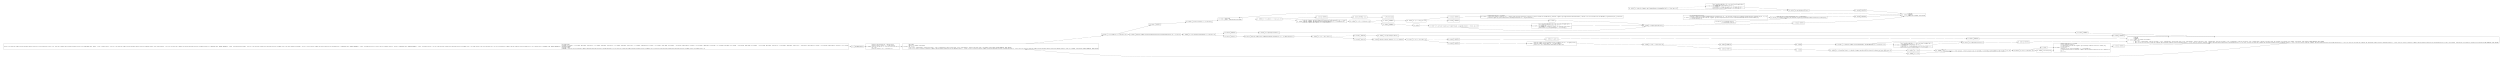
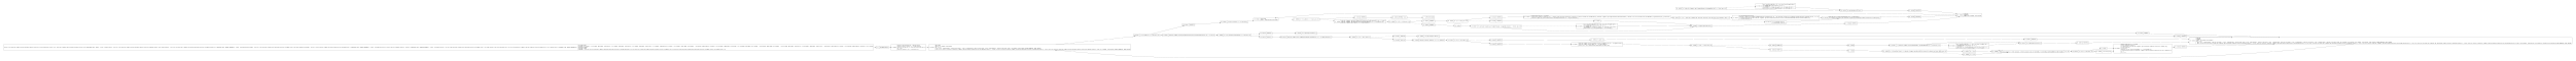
  digraph {
    fontname="Liberation Mono"
    rankdir=LR
    node [fontname="Liberation Mono" shape=record]
    edge [fontname="Liberation Mono"]
    n1 [label="{0\:\ ?|MTH_ENTER_BLOCK\l}"]
    n2 [label="{2\:\ 0x0000|android.view.ViewGroup r8 = getContainer()\landroid.content.Context r9 = r8.getContext()\ljava.util.ArrayList r0 = new java.util.ArrayList\<\>()\lr0 = null\ljava.util.Iterator r11 = r23.iterator()\l}"]
    n3 [label="{3\:\ 0x0015|LOOP_START\lLOOP:0: B:3:0x0015\-\>B:58:0x0015\lPHI: r0 r11 \l  PHI: (r0v2 'viewToAnimate' android.view.View) = (r0v1 'viewToAnimate' android.view.View), (r0v3 'viewToAnimate' android.view.View) binds: [B:2:0x0000, B:58:0x0015] A[DONT_GENERATE, DONT_INLINE]\l  PHI: (r11v1 java.util.Iterator\<androidx.fragment.app.DefaultSpecialEffectsController$AnimationInfo\>) = (r11v0 java.util.Iterator\<androidx.fragment.app.DefaultSpecialEffectsController$AnimationInfo\>), (r11v8 java.util.Iterator\<androidx.fragment.app.DefaultSpecialEffectsController$AnimationInfo\>) binds: [B:2:0x0000, B:58:0x0015] A[DONT_GENERATE, DONT_INLINE]\l}"]
    n4 [label="{4\:\ 0x001c|if (r11.hasNext() == false) goto L42\l}"]
    n5 [label="{5\:\ 0x001e|androidx.fragment.app.DefaultSpecialEffectsController$AnimationInfo r12 = r11.next()\l}"]
    n6 [label="{50\:\ 0x00cf|SYNTHETIC\l}"]
    n7 [label="{6\:\ 0x0029|if (r12.isVisibilityUnchanged() == false) goto L6\l}"]
    n8 [label="{29\:\ 0x00cf|java.util.Iterator r1 = r0.iterator()\l}"]
    n9 [label="{49\:\ 0x0031|SYNTHETIC\l}"]
    n10 [label="{52\:\ 0x002b|SYNTHETIC\l}"]
    n11 [label="{8\:\ 0x0031|androidx.fragment.app.FragmentAnim$AnimationOrAnimator r13 = r12.getAnimation(r9)\l}"]
    n12 [label="{7\:\ 0x002b|r12.completeSpecialEffect()\l}"]
    n13 [label="{9\:\ 0x0035|if (r13 != null) goto L9\l}"]
    n14 [label="{51\:\ 0x003d|SYNTHETIC\l}"]
    n15 [label="{53\:\ 0x0037|SYNTHETIC\l}"]
    n16 [label="{11\:\ 0x003d|android.animation.Animator r14 = r13.animator\l}"]
    n17 [label="{10\:\ 0x0037|r12.completeSpecialEffect()\l}"]
    n18 [label="{12\:\ 0x003f|if (r14 != null) goto L12\l}"]
    n19 [label="{54\:\ 0x0047|SYNTHETIC\l}"]
    n20 [label="{56\:\ 0x0041|SYNTHETIC\l}"]
    n21 [label="{14\:\ 0x0047|androidx.fragment.app.SpecialEffectsController$Operation r15 = r12.getOperation()\landroidx.fragment.app.Fragment r6 = r15.getFragment()\lboolean r16 = java.lang.Boolean.TRUE.equals(r26.get(r15))\l}"]
    n22 [label="{13\:\ 0x0041|r0.add(r12)\l}"]
    n23 [label="{15\:\ 0x005b|if (r16 == false) goto L15\l}"]
    n24 [label="{55\:\ 0x0080|SYNTHETIC\l}"]
    n25 [label="{57\:\ 0x005d|SYNTHETIC\l}"]
    n26 [label="{20\:\ 0x0080}"]
    n27 [label="{16\:\ 0x005d}"]
    n28 [label="{21\:\ 0x0088|if (r15.getFinalState() != androidx.fragment.app.SpecialEffectsController.Operation.State.GONE) goto L26\l}"]
    n29 [label="{22\:\ 0x008a|r0 = true\l}"]
    n30 [label="{23\:\ 0x008c|r0 = false\l}"]
    n31 [label="{24\:\ 0x008d|PHI: r0 \l  PHI: (r0v6 boolean) = (r0v5 boolean), (r0v10 boolean) binds: [B:23:0x008c, B:22:0x008a] A[DONT_GENERATE, DONT_INLINE]\l|r18 = r0\l}"]
    n32 [label="{25\:\ 0x008f|if (r18 == false) goto L25\l}"]
    n33 [label="{26\:\ 0x0091|r24.remove(r15)\l}"]
    n34 [label="{27\:\ 0x0097}"]
    n35 [label="{28\:\ 0x0099|android.view.View r3 = r6.mView\lr8.startViewTransition(r2)\lr14.addListener(new androidx.fragment.app.DefaultSpecialEffectsController.C03032(r22))\lr14.setTarget(r3)\lr14.start()\landroidx.core.os.CancellationSignal r1 = r12.getSignal()\lr1.setOnCancelListener(new androidx.fragment.app.DefaultSpecialEffectsController.C03043(r22))\lr0 = 1\lr11 = r11\l}"]
    n36 [label="{59\:\ 0x0015|SYNTHETIC\l}"]
    n37 [label="{58\:\ 0x0015|LOOP_END\lSYNTHETIC\lLOOP:0: B:3:0x0015\-\>B:58:0x0015\lPHI: r0 r11 \l  PHI: (r0v3 'viewToAnimate' android.view.View) = (r0v2 'viewToAnimate' android.view.View), (r0v2 'viewToAnimate' android.view.View), (r0v2 'viewToAnimate' android.view.View), (r0v2 'viewToAnimate' android.view.View), (r0v9 'viewToAnimate' android.view.View) binds: [B:63:0x0015, B:62:0x0015, B:61:0x0015, B:60:0x0015, B:59:0x0015] A[DONT_GENERATE, DONT_INLINE]\l  PHI: (r11v8 java.util.Iterator\<androidx.fragment.app.DefaultSpecialEffectsController$AnimationInfo\>) = (r11v1 java.util.Iterator\<androidx.fragment.app.DefaultSpecialEffectsController$AnimationInfo\>), (r11v1 java.util.Iterator\<androidx.fragment.app.DefaultSpecialEffectsController$AnimationInfo\>), (r11v1 java.util.Iterator\<androidx.fragment.app.DefaultSpecialEffectsController$AnimationInfo\>), (r11v1 java.util.Iterator\<androidx.fragment.app.DefaultSpecialEffectsController$AnimationInfo\>), (r11v10 java.util.Iterator\<androidx.fragment.app.DefaultSpecialEffectsController$AnimationInfo\>) binds: [B:63:0x0015, B:62:0x0015, B:61:0x0015, B:60:0x0015, B:59:0x0015] A[DONT_GENERATE, DONT_INLINE]\l}"]
    n38 [label="{17\:\ 0x0061|if (androidx.fragment.app.FragmentManager.isLoggingEnabled(2) == false) goto L31\l}"]
    n39 [label="{18\:\ 0x0063|java.lang.StringBuilder r1 = new java.lang.StringBuilder()\lr1.append(\"Ignoring Animator set on \")\lr1.append(r6)\lr1.append(\" as this Fragment was involved in a Transition.\")\landroid.util.Log.v(\"FragmentManager\", r1.toString())\l}"]
    n40 [label="{19\:\ 0x007c|r12.completeSpecialEffect()\l}"]
    n41 [label="{60\:\ 0x0015|SYNTHETIC\l}"]
    n42 [label="{61\:\ 0x0015|SYNTHETIC\l}"]
    n43 [label="{62\:\ 0x0015|SYNTHETIC\l}"]
    n44 [label="{63\:\ 0x0015|SYNTHETIC\l}"]
    n45 [label="{30\:\ 0x00d3|LOOP_START\lLOOP:1: B:30:0x00d3\-\>B:69:0x00d3\l}"]
    n46 [label="{31\:\ 0x00d7|if (r1.hasNext() == false) goto L70\l}"]
    n47 [label="{32\:\ 0x00d9|androidx.fragment.app.DefaultSpecialEffectsController$AnimationInfo r4 = r1.next()\landroidx.fragment.app.SpecialEffectsController$Operation r5 = r4.getOperation()\landroidx.fragment.app.Fragment r6 = r5.getFragment()\l}"]
    n48 [label="{64\:\ 0x0174|SYNTHETIC\l}"]
    n49 [label="{33\:\ 0x00e9|if (r25 == false) goto L48\l}"]
    n50 [label="{48\:\ 0x0174|RETURN\l|return\l}"]
    n51 [label="{65\:\ 0x010c|SYNTHETIC\l}"]
    n52 [label="{66\:\ 0x00eb|SYNTHETIC\l}"]
    n53 [label="{38\:\ 0x010c|if (r0 == null) goto L50\l}"]
    n54 [label="{34\:\ 0x00eb}"]
    n55 [label="{67\:\ 0x012f|SYNTHETIC\l}"]
    n56 [label="{68\:\ 0x010e|SYNTHETIC\l}"]
    n57 [label="{43\:\ 0x012f|android.view.View r11 = r6.mView\landroid.view.animation.Animation r12 = (android.view.animation.Animation) androidx.core.util.Preconditions.checkNotNull(((androidx.fragment.app.FragmentAnim.AnimationOrAnimator) androidx.core.util.Preconditions.checkNotNull(r4.getAnimation(r9))).animation)\landroidx.fragment.app.SpecialEffectsController$Operation$State r13 = r5.getFinalState()\l}"]
    n58 [label="{39\:\ 0x010e}"]
+   n59 [label="{44\:\ 0x014a|if (r13 == androidx.fragment.app.SpecialEffectsController.Operation.State.REMOVED) goto L57\l}"]
    n60 [label="{45\:\ 0x014c|r11.startAnimation(r12)\lr4.completeSpecialEffect()\l}"]
    n61 [label="{46\:\ 0x0153|r8.startViewTransition(r11)\landroidx.fragment.app.FragmentAnim$EndViewTransitionAnimation r14 = new androidx.fragment.app.FragmentAnim.EndViewTransitionAnimation(r12, r8, r11)\lr14.setAnimationListener(new androidx.fragment.app.DefaultSpecialEffectsController.animationAnimation$AnimationListenerC03054(r22))\lr11.startAnimation(r14)\l}"]
    n62 [label="{47\:\ 0x0166|androidx.core.os.CancellationSignal r14 = r4.getSignal()\lr14.setOnCancelListener(new androidx.fragment.app.DefaultSpecialEffectsController.C03075(r22))\l}"]
    n63 [label="{70\:\ 0x00d3|SYNTHETIC\l}"]
    n64 [label="{69\:\ 0x00d3|LOOP_END\lSYNTHETIC\lLOOP:1: B:30:0x00d3\-\>B:69:0x00d3\l}"]
    n65 [label="{37\:\ 0x0108|r4.completeSpecialEffect()\l}"]
    n66 [label="{40\:\ 0x0112|if (androidx.fragment.app.FragmentManager.isLoggingEnabled(2) == false) goto L62\l}"]
    n67 [label="{41\:\ 0x0114|java.lang.StringBuilder r12 = new java.lang.StringBuilder()\lr12.append(\"Ignoring Animation set on \")\lr12.append(r6)\lr12.append(\" as Animations cannot run alongside Animators.\")\landroid.util.Log.v(\"FragmentManager\", r12.toString())\l}"]
    n68 [label="{42\:\ 0x012b|r4.completeSpecialEffect()\l}"]
    n69 [label="{71\:\ 0x00d3|SYNTHETIC\l}"]
    n70 [label="{35\:\ 0x00ef|if (androidx.fragment.app.FragmentManager.isLoggingEnabled(2) == false) goto L68\l}"]
    n71 [label="{36\:\ 0x00f1|java.lang.StringBuilder r12 = new java.lang.StringBuilder()\lr12.append(\"Ignoring Animation set on \")\lr12.append(r6)\lr12.append(\" as Animations cannot run alongside Transitions.\")\landroid.util.Log.v(\"FragmentManager\", r12.toString())\l}"]
    n72 [label="{72\:\ 0x00d3|SYNTHETIC\l}"]
    n73 [label="{1\:\ ?|MTH_EXIT_BLOCK\l}"]
    n74 [label="{private void androidx.fragment.app.DefaultSpecialEffectsController.startAnimations((r22v0 'this' androidx.fragment.app.DefaultSpecialEffectsController A[IMMUTABLE_TYPE, THIS]), (r23v0 'animationInfos' java.util.List\<androidx.fragment.app.DefaultSpecialEffectsController$AnimationInfo\> A[D('animationInfos' java.util.List\<androidx.fragment.app.DefaultSpecialEffectsController$AnimationInfo\>), IMMUTABLE_TYPE, METHOD_ARGUMENT]), (r24v0 'awaitingContainerChanges' java.util.List\<androidx.fragment.app.SpecialEffectsController$Operation\> A[D('awaitingContainerChanges' java.util.List\<androidx.fragment.app.SpecialEffectsController$Operation\>), IMMUTABLE_TYPE, METHOD_ARGUMENT]), (r25v0 'startedAnyTransition' boolean A[D('startedAnyTransition' boolean), IMMUTABLE_TYPE, METHOD_ARGUMENT]), (r26v0 'startedTransitions' java.util.Map\<androidx.fragment.app.SpecialEffectsController$Operation, java.lang.Boolean\> A[D('startedTransitions' java.util.Map\<androidx.fragment.app.SpecialEffectsController$Operation, java.lang.Boolean\>), IMMUTABLE_TYPE, METHOD_ARGUMENT]))  | USE_LINES_HINTS\lBACK_EDGE: B:7:0x002b \-\> B:3:0x0015, BACK_EDGE: B:10:0x0037 \-\> B:3:0x0015, BACK_EDGE: B:13:0x0041 \-\> B:3:0x0015, BACK_EDGE: B:19:0x007c \-\> B:3:0x0015, CROSS_EDGE: B:17:0x0061 \-\> B:19:0x007c, BACK_EDGE: B:28:0x0099 \-\> B:3:0x0015, CROSS_EDGE: B:27:0x0097 \-\> B:28:0x0099, CROSS_EDGE: B:23:0x008c \-\> B:24:0x008d, BACK_EDGE: B:37:0x0108 \-\> B:30:0x00d3, CROSS_EDGE: B:35:0x00ef \-\> B:37:0x0108, BACK_EDGE: B:42:0x012b \-\> B:30:0x00d3, CROSS_EDGE: B:40:0x0112 \-\> B:42:0x012b, BACK_EDGE: B:47:0x0166 \-\> B:30:0x00d3, CROSS_EDGE: B:46:0x0153 \-\> B:47:0x0166\lINLINE_NOT_NEEDED\lTYPE_VARS: EMPTY\lSIGNATURE: (Ljava\/util\/List\<Landroidx\/fragment\/app\/DefaultSpecialEffectsController$AnimationInfo;\>;Ljava\/util\/List\<Landroidx\/fragment\/app\/SpecialEffectsController$Operation;\>;ZLjava\/util\/Map\<Landroidx\/fragment\/app\/SpecialEffectsController$Operation;Ljava\/lang\/Boolean;\>;)V\l}"]
    n1 -> n2
    n2 -> n3
    n3 -> n4
    n4 -> n5 [style=dashed]
    n4 -> n6
    n5 -> n7
    n6 -> n8
    n7 -> n9
    n7 -> n10 [style=dashed]
    n8 -> n45
    n9 -> n11
    n10 -> n12
    n11 -> n13
    n12 -> n44
    n13 -> n14
    n13 -> n15 [style=dashed]
    n14 -> n16
    n15 -> n17
    n16 -> n18
    n17 -> n43
    n18 -> n19
    n18 -> n20 [style=dashed]
    n19 -> n21
    n20 -> n22
    n21 -> n23
    n22 -> n42
    n23 -> n24
    n23 -> n25 [style=dashed]
    n24 -> n26
    n25 -> n27
    n26 -> n28
    n27 -> n38
    n28 -> n29 [style=dashed]
    n28 -> n30
    n29 -> n31
    n30 -> n31
    n31 -> n32
    n32 -> n33 [style=dashed]
    n32 -> n34
    n33 -> n35
    n34 -> n35
    n35 -> n36
    n36 -> n37
    n37 -> n3
    n38 -> n39 [style=dashed]
    n38 -> n40
    n39 -> n40
    n40 -> n41
    n41 -> n37
    n42 -> n37
    n43 -> n37
    n44 -> n37
    n45 -> n46
    n46 -> n47 [style=dashed]
    n46 -> n48
    n47 -> n49
    n48 -> n50
    n49 -> n51
    n49 -> n52 [style=dashed]
    n50 -> n73
    n51 -> n53
    n52 -> n54
    n53 -> n55
    n53 -> n56 [style=dashed]
    n54 -> n70
    n55 -> n57
    n56 -> n58
+   n57 -> n59
    n58 -> n65
+   n59 -> n60 [style=dashed]
+   n59 -> n61
    n60 -> n62
    n61 -> n62
    n62 -> n63
    n63 -> n64
    n64 -> n45
    n65 -> n72
    n66 -> n67 [style=dashed]
    n66 -> n68
    n67 -> n68
    n68 -> n69
    n69 -> n64
    n70 -> n65
    n70 -> n71 [style=dashed]
    n71 -> n65
    n72 -> n64
    n74 -> n1
  }
